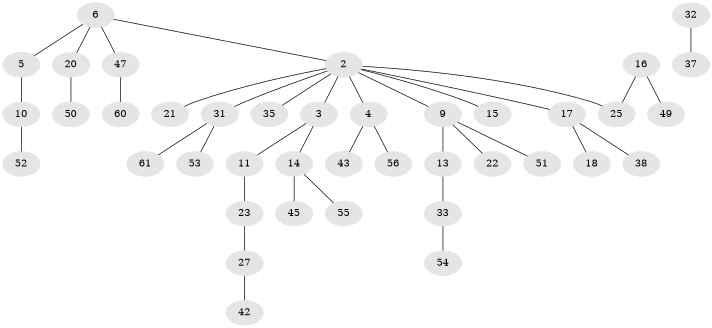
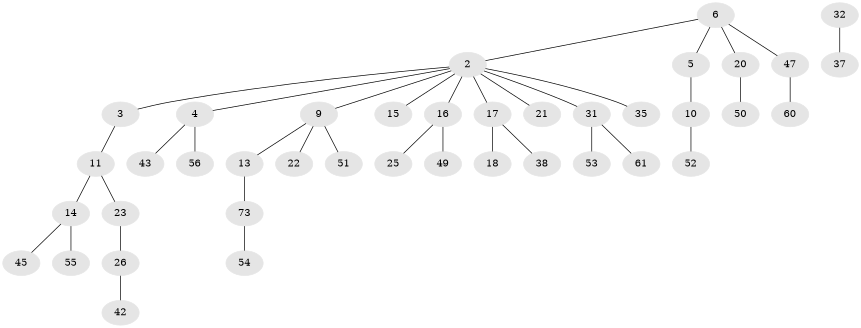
  graph {
    node [color=gray90 style=filled]
    n1 [label=6 super="+58"]
    2 [super="+6"]
    5 [super="+8"]
    20 [super="+41"]
    47 [super="+48"]
    3
    4 [super="+7"]
    9 [super="+34"]
    15 [super="+30"]
    16 [super="+19"]
    17 [super="+27"]
    21
    31 [super="+40"]
    35
    10 [super="+59"]
    50
    60
    11 [super="+12"]
    43
    56 [super="+62"]
    13 [super="+36"]
    22 [super="+57"]
    51
    25
    49 [super="+64"]
    18 [super="+29"]
    38 [super="+39"]
    53
    61 [super="+65"]
    14 [super="+28"]
    23 [super="+24"]
    52 [super="+66"]
-   33
+   33 [label=73]
    45
    55
-   26 [super="+46" label=27]
+   26 [super="+46"]
    54
    32 [super="+63"]
    37 [super="+44"]
    42
    n1 -- 2
    n1 -- 5
    n1 -- 20
    n1 -- 47
    2 -- 3
    2 -- 4
    2 -- 9
    2 -- 15
-   2 -- 25
+   2 -- 16
    2 -- 17
    2 -- 21
    2 -- 31
    2 -- 35
    5 -- 10
    20 -- 50
    47 -- 60
    3 -- 11
    4 -- 43
    4 -- 56
    9 -- 13
    9 -- 22
    9 -- 51
    16 -- 25
    16 -- 49
    17 -- 18
    17 -- 38
    31 -- 53
    31 -- 61
    10 -- 52
-   3 -- 14
+   11 -- 14
    11 -- 23
    13 -- 33
    14 -- 45
    14 -- 55
    23 -- 26
    33 -- 54
    26 -- 42
    32 -- 37
  }
